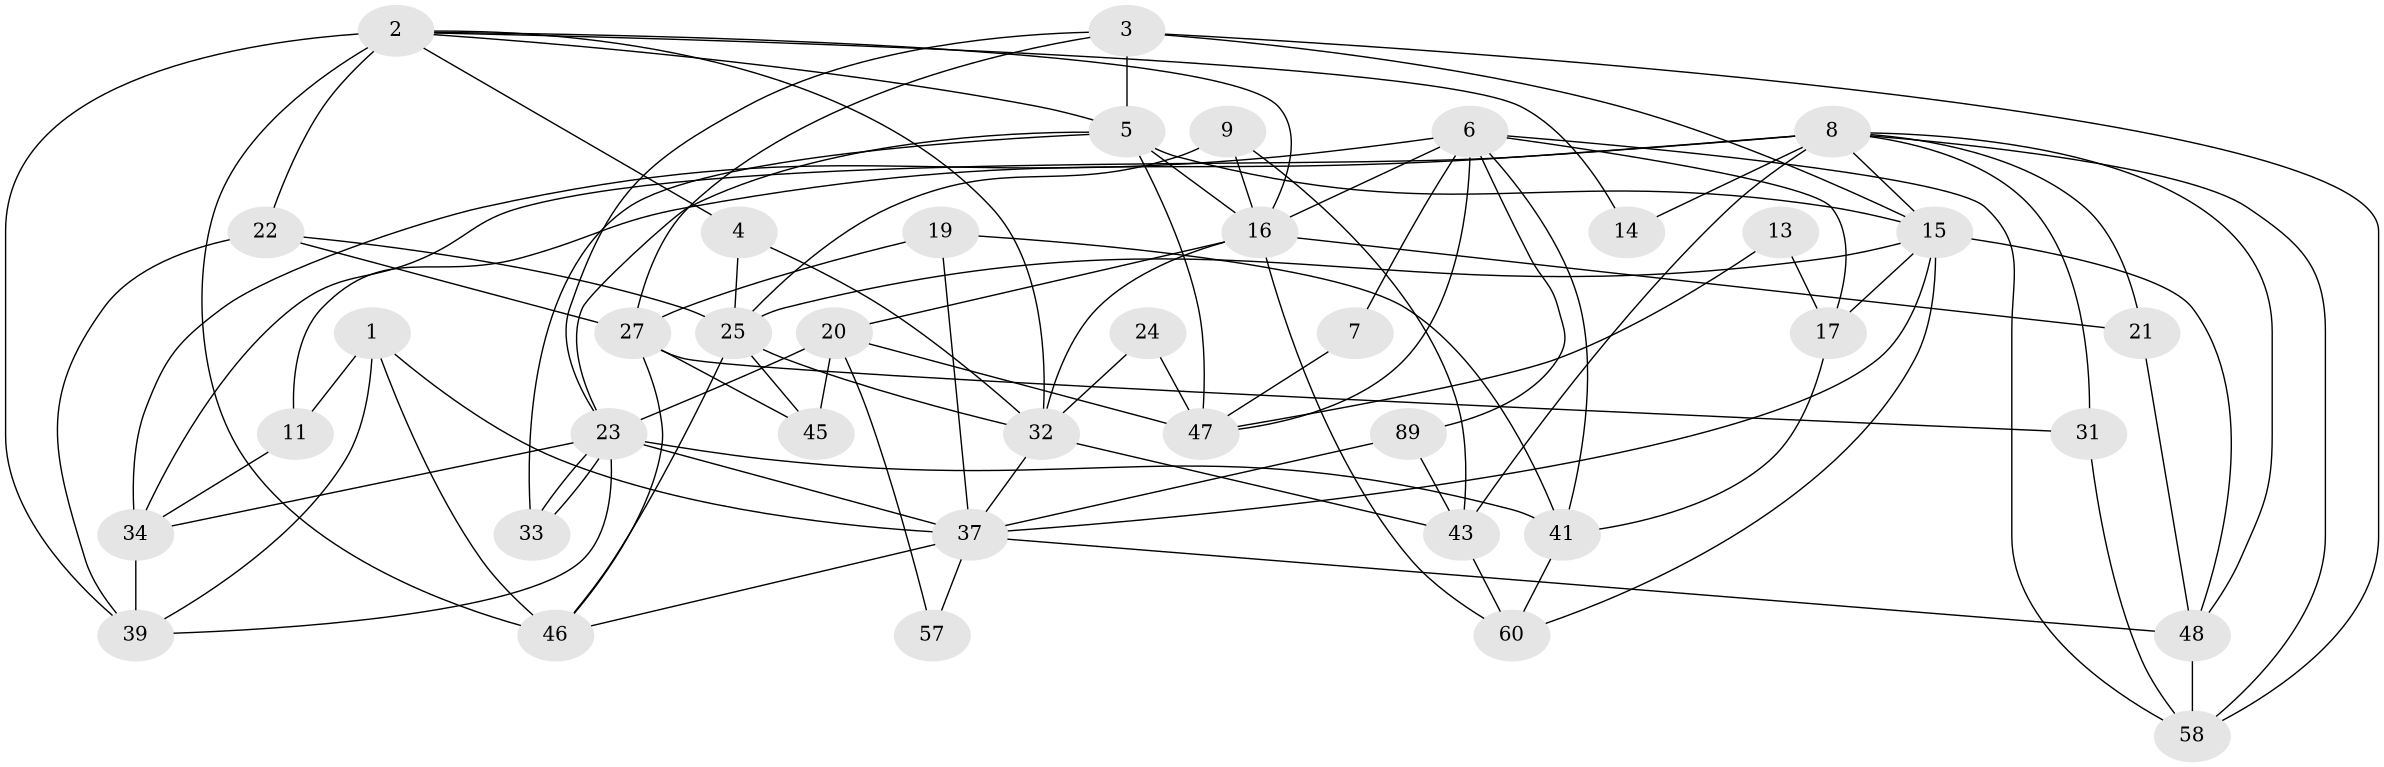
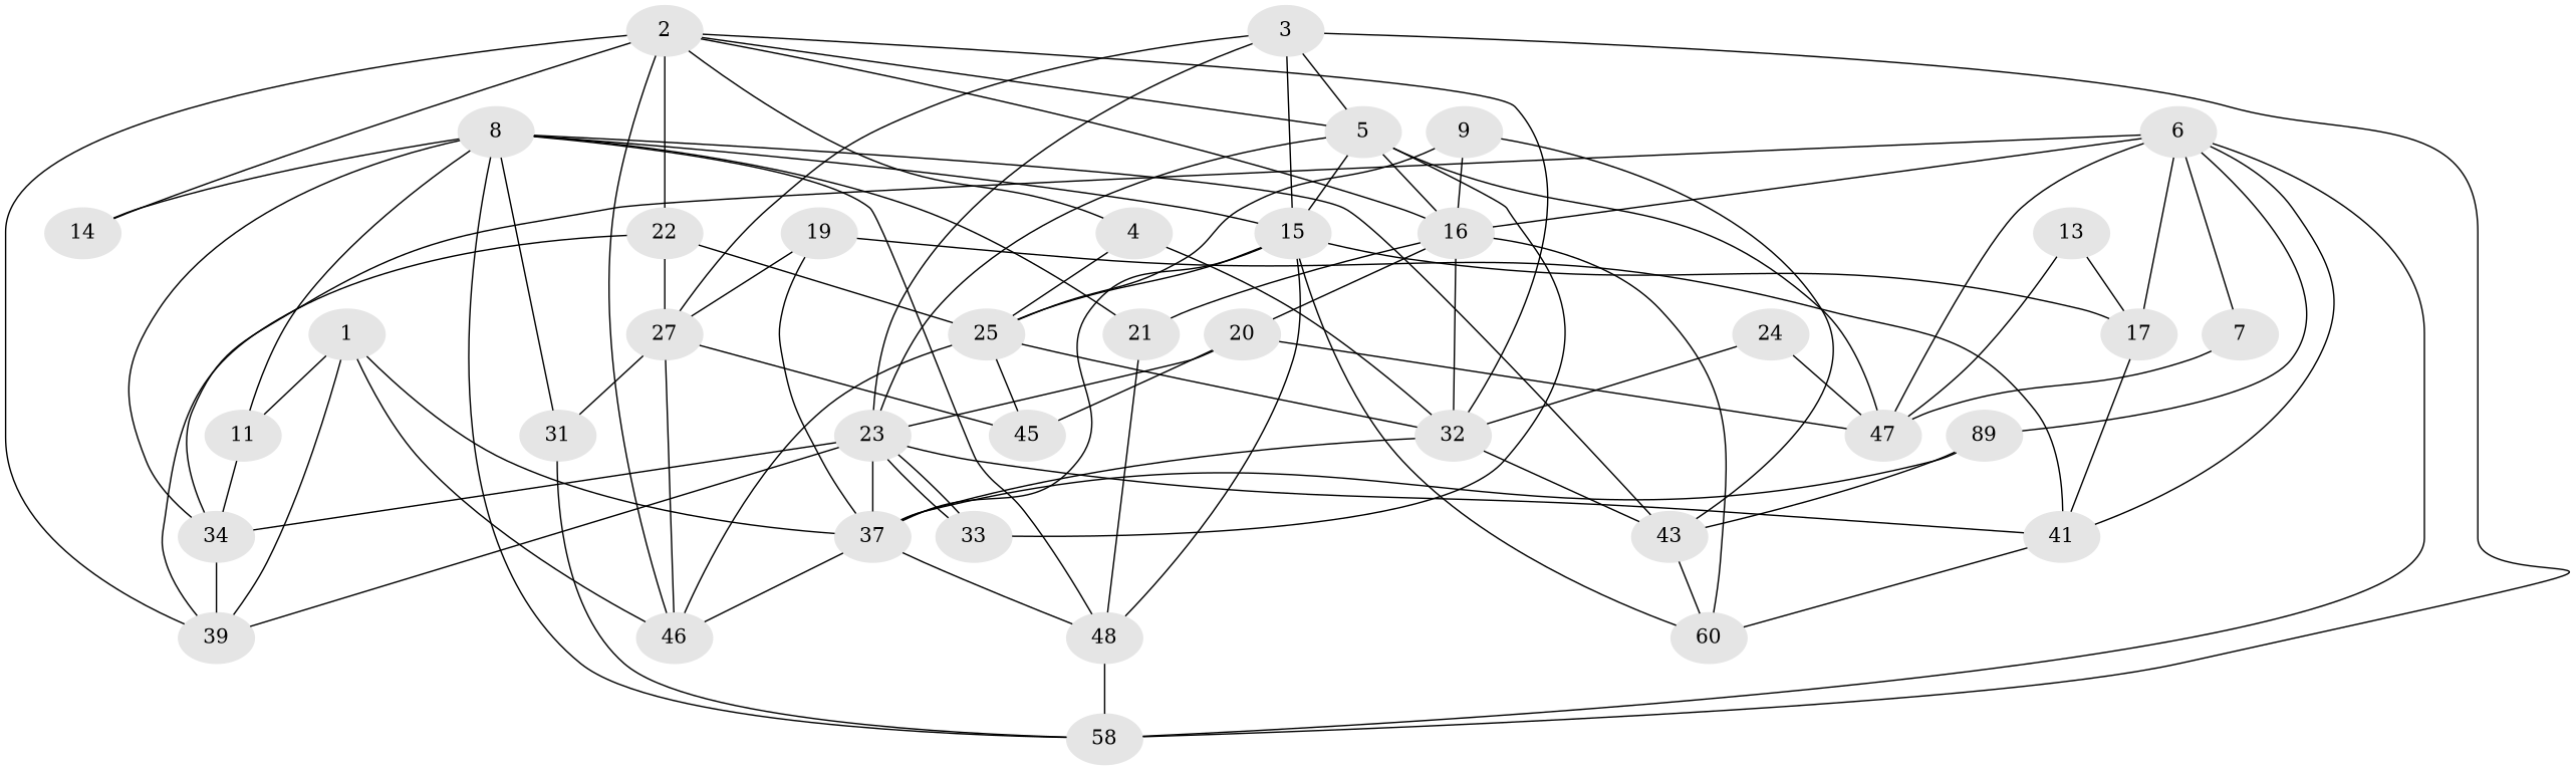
  graph {
    node [color=gray90 style=filled]
    1
    11
    37 [super="+54"]
    39
    46 [super="+49"]
    34 [super="+42"]
    48
-   57
    2 [super="+19"]
    4
    5 [super="+51"]
    14
    16 [super="+36"]
    22 [super="+30"]
    32 [super="+50"]
    25 [super="+38"]
    15 [super="+56"]
    23 [super="+26"]
    33
    47
    21 [super="+52"]
    60
    20 [super="+40"]
    27 [super="+53"]
    43 [super="+55"]
    3 [super="+12"]
    58 [super="+59"]
    17 [super="+35"]
    41 [super="+44"]
    31
    45
    6 [super="+28"]
    7
    n34 [label=89]
    8 [super="+10"]
    9
    13
    n38 [label=19]
    24
    1 -- 11
    1 -- 37
    1 -- 39
    1 -- 46
    11 -- 34
    37 -- 46
    37 -- 48
-   37 -- 57
    34 -- 39
    48 -- 58
    2 -- 39
    2 -- 46 [weight=2]
    2 -- 4
    2 -- 5
    2 -- 14
    2 -- 16
    2 -- 22
    2 -- 32
    4 -- 32
    4 -- 25
    5 -- 16 [weight=2]
    5 -- 15
    5 -- 23
    5 -- 33
    5 -- 47
    16 -- 32
    16 -- 21
    16 -- 60
    16 -- 20
    22 -- 39
    22 -- 25
    22 -- 27
    32 -- 37
    32 -- 43
    25 -- 46
    25 -- 32 [weight=2]
    25 -- 45
    15 -- 37
    15 -- 48
    15 -- 25
    15 -- 60
    15 -- 17
    23 -- 37
    23 -- 39
    23 -- 34
    23 -- 33
    23 -- 33
    23 -- 41
    21 -- 48
-   20 -- 57
    20 -- 23
    20 -- 47
    20 -- 45
    27 -- 46
    27 -- 31
    27 -- 45
    43 -- 60
    3 -- 5
    3 -- 15
    3 -- 23
    3 -- 27
    3 -- 58
    17 -- 41
    41 -- 60
    31 -- 58
    6 -- 34
    6 -- 16
    6 -- 47
    6 -- 58
    6 -- 17
    6 -- 41
    6 -- 7
    6 -- n34
    7 -- 47
    n34 -- 37
    n34 -- 43
    8 -- 11 [weight=2]
    8 -- 34
    8 -- 48
    8 -- 14
    8 -- 15
    8 -- 21
    8 -- 43
    8 -- 58
    8 -- 31
    9 -- 16
    9 -- 25
    9 -- 43
    13 -- 47
    13 -- 17
    n38 -- 37
    n38 -- 27
    n38 -- 41
    24 -- 32
    24 -- 47
  }
